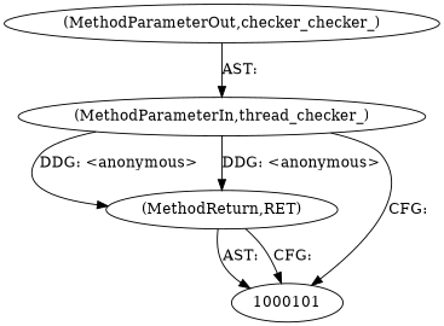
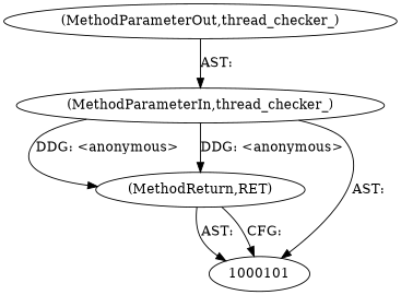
  digraph {
    n1 [label="(MethodReturn,RET)"]
    1000101
    n3 [label="(MethodParameterIn,thread_checker_)"]
-   n4 [label="(MethodParameterOut,checker_checker_)"]
+   n4 [label="(MethodParameterOut,thread_checker_)"]
    n1 -> 1000101 [label="AST: "]
    n1 -> 1000101 [label="CFG: "]
    n3 -> n1 [label="DDG: <anonymous>"]
    n3 -> n1 [label="DDG: <anonymous>"]
-   n3 -> 1000101 [label="CFG: "]
+   n3 -> 1000101 [label="AST: "]
    n4 -> n3 [label="AST: "]
  }
